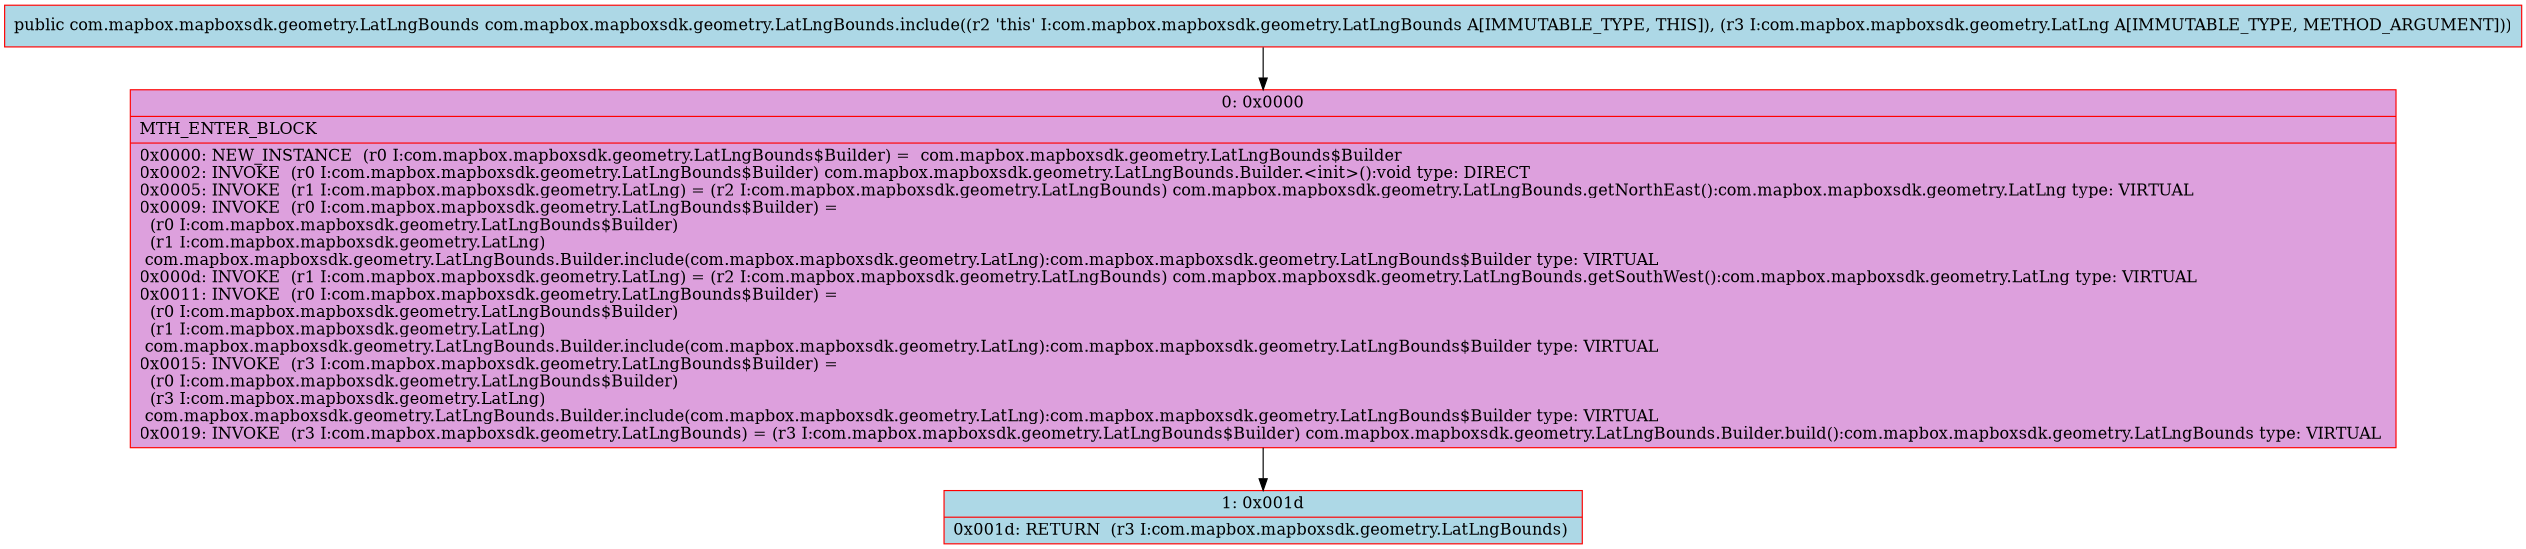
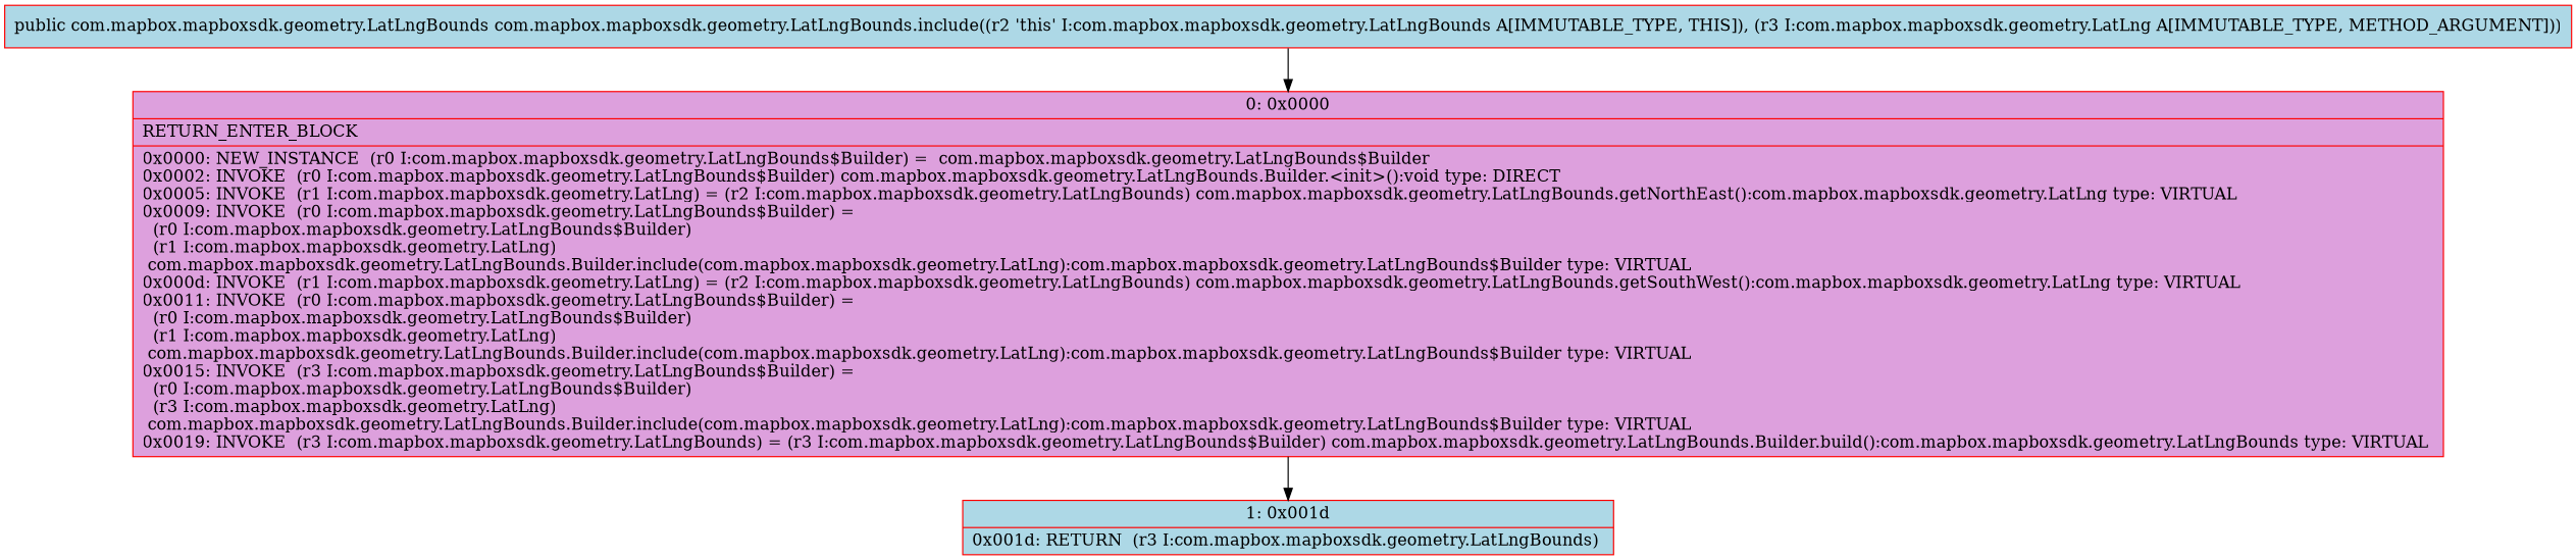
  digraph {
    node [shape=record style=filled fillcolor=lightblue color=red]
-   n1 [label="{0\:\ 0x0000|MTH_ENTER_BLOCK\l|0x0000: NEW_INSTANCE  (r0 I:com.mapbox.mapboxsdk.geometry.LatLngBounds$Builder) =  com.mapbox.mapboxsdk.geometry.LatLngBounds$Builder \l0x0002: INVOKE  (r0 I:com.mapbox.mapboxsdk.geometry.LatLngBounds$Builder) com.mapbox.mapboxsdk.geometry.LatLngBounds.Builder.\<init\>():void type: DIRECT \l0x0005: INVOKE  (r1 I:com.mapbox.mapboxsdk.geometry.LatLng) = (r2 I:com.mapbox.mapboxsdk.geometry.LatLngBounds) com.mapbox.mapboxsdk.geometry.LatLngBounds.getNorthEast():com.mapbox.mapboxsdk.geometry.LatLng type: VIRTUAL \l0x0009: INVOKE  (r0 I:com.mapbox.mapboxsdk.geometry.LatLngBounds$Builder) = \l  (r0 I:com.mapbox.mapboxsdk.geometry.LatLngBounds$Builder)\l  (r1 I:com.mapbox.mapboxsdk.geometry.LatLng)\l com.mapbox.mapboxsdk.geometry.LatLngBounds.Builder.include(com.mapbox.mapboxsdk.geometry.LatLng):com.mapbox.mapboxsdk.geometry.LatLngBounds$Builder type: VIRTUAL \l0x000d: INVOKE  (r1 I:com.mapbox.mapboxsdk.geometry.LatLng) = (r2 I:com.mapbox.mapboxsdk.geometry.LatLngBounds) com.mapbox.mapboxsdk.geometry.LatLngBounds.getSouthWest():com.mapbox.mapboxsdk.geometry.LatLng type: VIRTUAL \l0x0011: INVOKE  (r0 I:com.mapbox.mapboxsdk.geometry.LatLngBounds$Builder) = \l  (r0 I:com.mapbox.mapboxsdk.geometry.LatLngBounds$Builder)\l  (r1 I:com.mapbox.mapboxsdk.geometry.LatLng)\l com.mapbox.mapboxsdk.geometry.LatLngBounds.Builder.include(com.mapbox.mapboxsdk.geometry.LatLng):com.mapbox.mapboxsdk.geometry.LatLngBounds$Builder type: VIRTUAL \l0x0015: INVOKE  (r3 I:com.mapbox.mapboxsdk.geometry.LatLngBounds$Builder) = \l  (r0 I:com.mapbox.mapboxsdk.geometry.LatLngBounds$Builder)\l  (r3 I:com.mapbox.mapboxsdk.geometry.LatLng)\l com.mapbox.mapboxsdk.geometry.LatLngBounds.Builder.include(com.mapbox.mapboxsdk.geometry.LatLng):com.mapbox.mapboxsdk.geometry.LatLngBounds$Builder type: VIRTUAL \l0x0019: INVOKE  (r3 I:com.mapbox.mapboxsdk.geometry.LatLngBounds) = (r3 I:com.mapbox.mapboxsdk.geometry.LatLngBounds$Builder) com.mapbox.mapboxsdk.geometry.LatLngBounds.Builder.build():com.mapbox.mapboxsdk.geometry.LatLngBounds type: VIRTUAL \l}" fillcolor=plum]
+   n1 [label="{0\:\ 0x0000|RETURN_ENTER_BLOCK\l|0x0000: NEW_INSTANCE  (r0 I:com.mapbox.mapboxsdk.geometry.LatLngBounds$Builder) =  com.mapbox.mapboxsdk.geometry.LatLngBounds$Builder \l0x0002: INVOKE  (r0 I:com.mapbox.mapboxsdk.geometry.LatLngBounds$Builder) com.mapbox.mapboxsdk.geometry.LatLngBounds.Builder.\<init\>():void type: DIRECT \l0x0005: INVOKE  (r1 I:com.mapbox.mapboxsdk.geometry.LatLng) = (r2 I:com.mapbox.mapboxsdk.geometry.LatLngBounds) com.mapbox.mapboxsdk.geometry.LatLngBounds.getNorthEast():com.mapbox.mapboxsdk.geometry.LatLng type: VIRTUAL \l0x0009: INVOKE  (r0 I:com.mapbox.mapboxsdk.geometry.LatLngBounds$Builder) = \l  (r0 I:com.mapbox.mapboxsdk.geometry.LatLngBounds$Builder)\l  (r1 I:com.mapbox.mapboxsdk.geometry.LatLng)\l com.mapbox.mapboxsdk.geometry.LatLngBounds.Builder.include(com.mapbox.mapboxsdk.geometry.LatLng):com.mapbox.mapboxsdk.geometry.LatLngBounds$Builder type: VIRTUAL \l0x000d: INVOKE  (r1 I:com.mapbox.mapboxsdk.geometry.LatLng) = (r2 I:com.mapbox.mapboxsdk.geometry.LatLngBounds) com.mapbox.mapboxsdk.geometry.LatLngBounds.getSouthWest():com.mapbox.mapboxsdk.geometry.LatLng type: VIRTUAL \l0x0011: INVOKE  (r0 I:com.mapbox.mapboxsdk.geometry.LatLngBounds$Builder) = \l  (r0 I:com.mapbox.mapboxsdk.geometry.LatLngBounds$Builder)\l  (r1 I:com.mapbox.mapboxsdk.geometry.LatLng)\l com.mapbox.mapboxsdk.geometry.LatLngBounds.Builder.include(com.mapbox.mapboxsdk.geometry.LatLng):com.mapbox.mapboxsdk.geometry.LatLngBounds$Builder type: VIRTUAL \l0x0015: INVOKE  (r3 I:com.mapbox.mapboxsdk.geometry.LatLngBounds$Builder) = \l  (r0 I:com.mapbox.mapboxsdk.geometry.LatLngBounds$Builder)\l  (r3 I:com.mapbox.mapboxsdk.geometry.LatLng)\l com.mapbox.mapboxsdk.geometry.LatLngBounds.Builder.include(com.mapbox.mapboxsdk.geometry.LatLng):com.mapbox.mapboxsdk.geometry.LatLngBounds$Builder type: VIRTUAL \l0x0019: INVOKE  (r3 I:com.mapbox.mapboxsdk.geometry.LatLngBounds) = (r3 I:com.mapbox.mapboxsdk.geometry.LatLngBounds$Builder) com.mapbox.mapboxsdk.geometry.LatLngBounds.Builder.build():com.mapbox.mapboxsdk.geometry.LatLngBounds type: VIRTUAL \l}" fillcolor=plum]
    n2 [label="{1\:\ 0x001d|0x001d: RETURN  (r3 I:com.mapbox.mapboxsdk.geometry.LatLngBounds) \l}"]
    n3 [label="{public com.mapbox.mapboxsdk.geometry.LatLngBounds com.mapbox.mapboxsdk.geometry.LatLngBounds.include((r2 'this' I:com.mapbox.mapboxsdk.geometry.LatLngBounds A[IMMUTABLE_TYPE, THIS]), (r3 I:com.mapbox.mapboxsdk.geometry.LatLng A[IMMUTABLE_TYPE, METHOD_ARGUMENT])) }"]
    n1 -> n2
    n3 -> n1
  }
